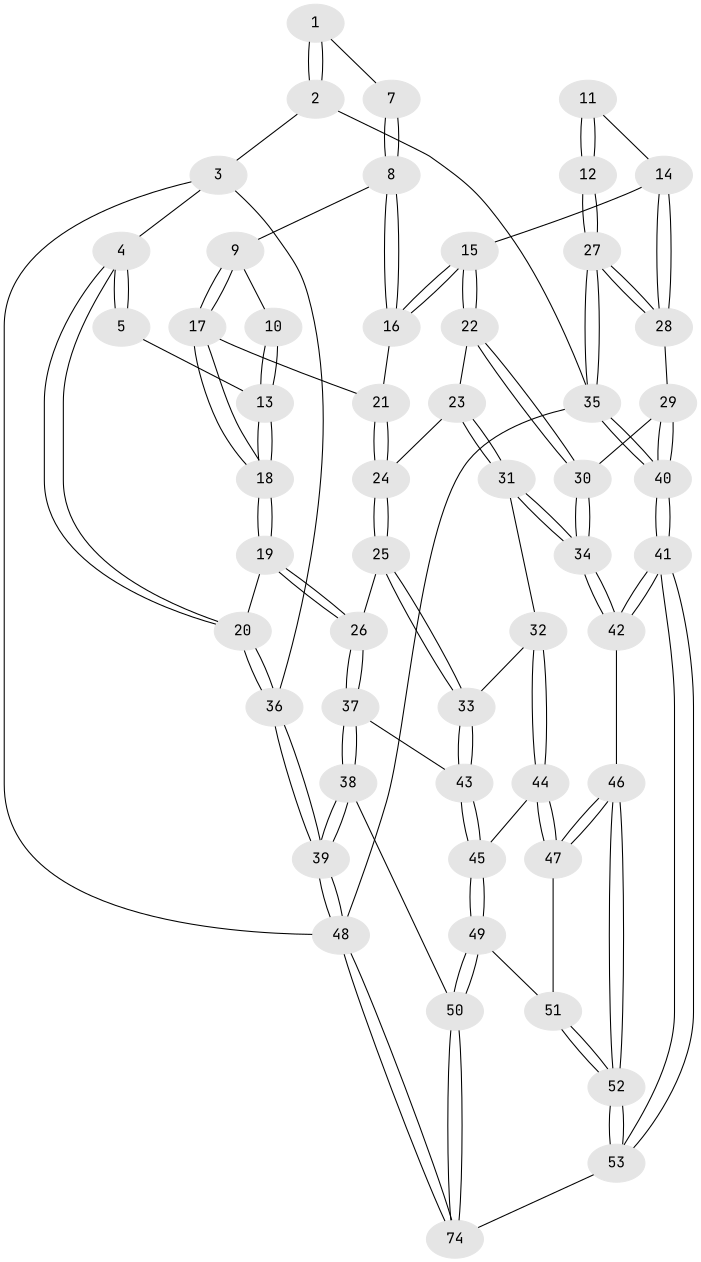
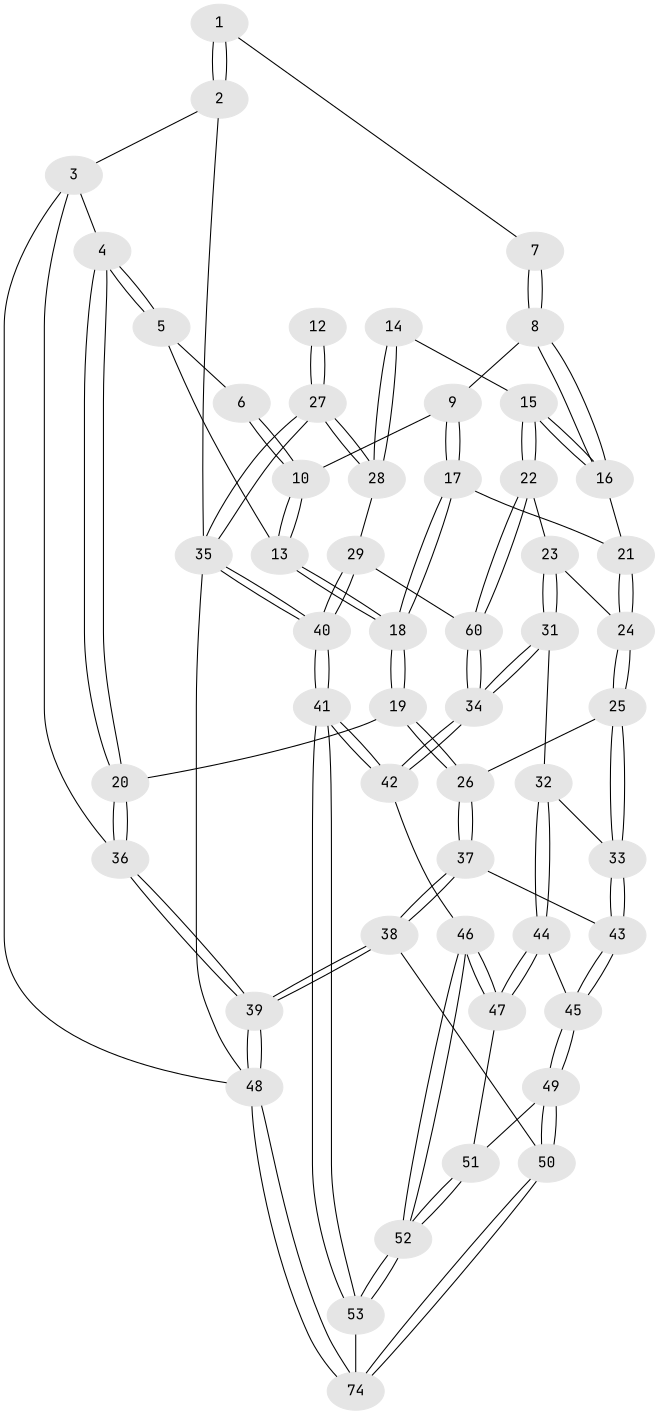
  graph {
    fontname="JetBrains Mono"
    node [color=gray90 fontname="JetBrains Mono" style=filled]
    edge [fontname="JetBrains Mono"]
    1
    2
    7
    3
    35
    8
    4
    36
    48
    12
    27
    40
    5
    20
    39
    n16 [label=74]
+   6
    13
    10
    18
    9
    16
-   11
    14
    17
    21
    15
    28
    19
    22
    29
    23
-   30
+   30 [label=60]
    24
    26
    37
    25
    31
    34
    32
    33
    43
    38
    41
    42
    44
    45
    47
    46
    50
    53
    52
    49
    51
    1 -- 2
    1 -- 2
    1 -- 7
    2 -- 3
    2 -- 35
    7 -- 8
    7 -- 8
    3 -- 4
    3 -- 36
    3 -- 48
    35 -- 48
    35 -- 40
    35 -- 40
    8 -- 9
    8 -- 16
    8 -- 16
    4 -- 5
    4 -- 5
    4 -- 20
    4 -- 20
    36 -- 39
    36 -- 39
    48 -- n16
    48 -- n16
    12 -- 27
    12 -- 27
    27 -- 35
    27 -- 35
    27 -- 28
    27 -- 28
    40 -- 41
    40 -- 41
+   5 -- 6
    5 -- 13
    20 -- 36
    20 -- 36
    39 -- 48
    39 -- 48
+   6 -- 10
+   6 -- 10
    13 -- 18
    13 -- 18
    10 -- 13
    10 -- 13
    18 -- 19
    18 -- 19
    9 -- 10
    9 -- 17
    9 -- 17
    16 -- 21
-   11 -- 12
-   11 -- 12
-   11 -- 14
    14 -- 15
    14 -- 28
    14 -- 28
    17 -- 18
    17 -- 18
    17 -- 21
    21 -- 24
    21 -- 24
    15 -- 16
    15 -- 16
    15 -- 22
    15 -- 22
    28 -- 29
    19 -- 20
    19 -- 26
    19 -- 26
    22 -- 23
    22 -- 30
    22 -- 30
    29 -- 40
    29 -- 40
    29 -- 30
    23 -- 24
    23 -- 31
    23 -- 31
    30 -- 34
    30 -- 34
    24 -- 25
    24 -- 25
    26 -- 37
    26 -- 37
    37 -- 43
    37 -- 38
    37 -- 38
    25 -- 26
    25 -- 33
    25 -- 33
    31 -- 34
    31 -- 34
    31 -- 32
    34 -- 42
    34 -- 42
    32 -- 33
    32 -- 44
    32 -- 44
    33 -- 43
    33 -- 43
    43 -- 45
    43 -- 45
    38 -- 39
    38 -- 39
    38 -- 50
    41 -- 42
    41 -- 42
    41 -- 53
    41 -- 53
    42 -- 46
    44 -- 45
    44 -- 47
    44 -- 47
    45 -- 49
    45 -- 49
    47 -- 51
    46 -- 47
    46 -- 47
    46 -- 52
    46 -- 52
    50 -- n16
    50 -- n16
    53 -- n16
    52 -- 53
    52 -- 53
    49 -- 50
    49 -- 50
    49 -- 51
    51 -- 52
    51 -- 52
  }
